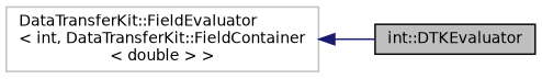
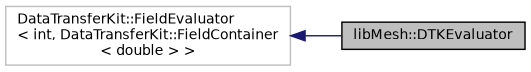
  digraph {
    rankdir=LR
    node [fontname=Helvetica fontsize=10 shape=record style=filled]
-   n1 [color=black fillcolor=grey75 fontcolor=black height=0.2 label="int::DTKEvaluator" width=0.4]
+   n1 [color=black fillcolor=grey75 fontcolor=black height=0.2 label="libMesh::DTKEvaluator" width=0.4]
    n2 [color=grey75 fillcolor=white height=0.2 label="DataTransferKit::FieldEvaluator\l\< int, DataTransferKit::FieldContainer\l\< double \> \>" width=0.4]
    n2 -> n1 [color=midnightblue dir=back fontname=Helvetica fontsize=10 labelfontname=Helvetica labelfontsize=10 style=solid]
  }
